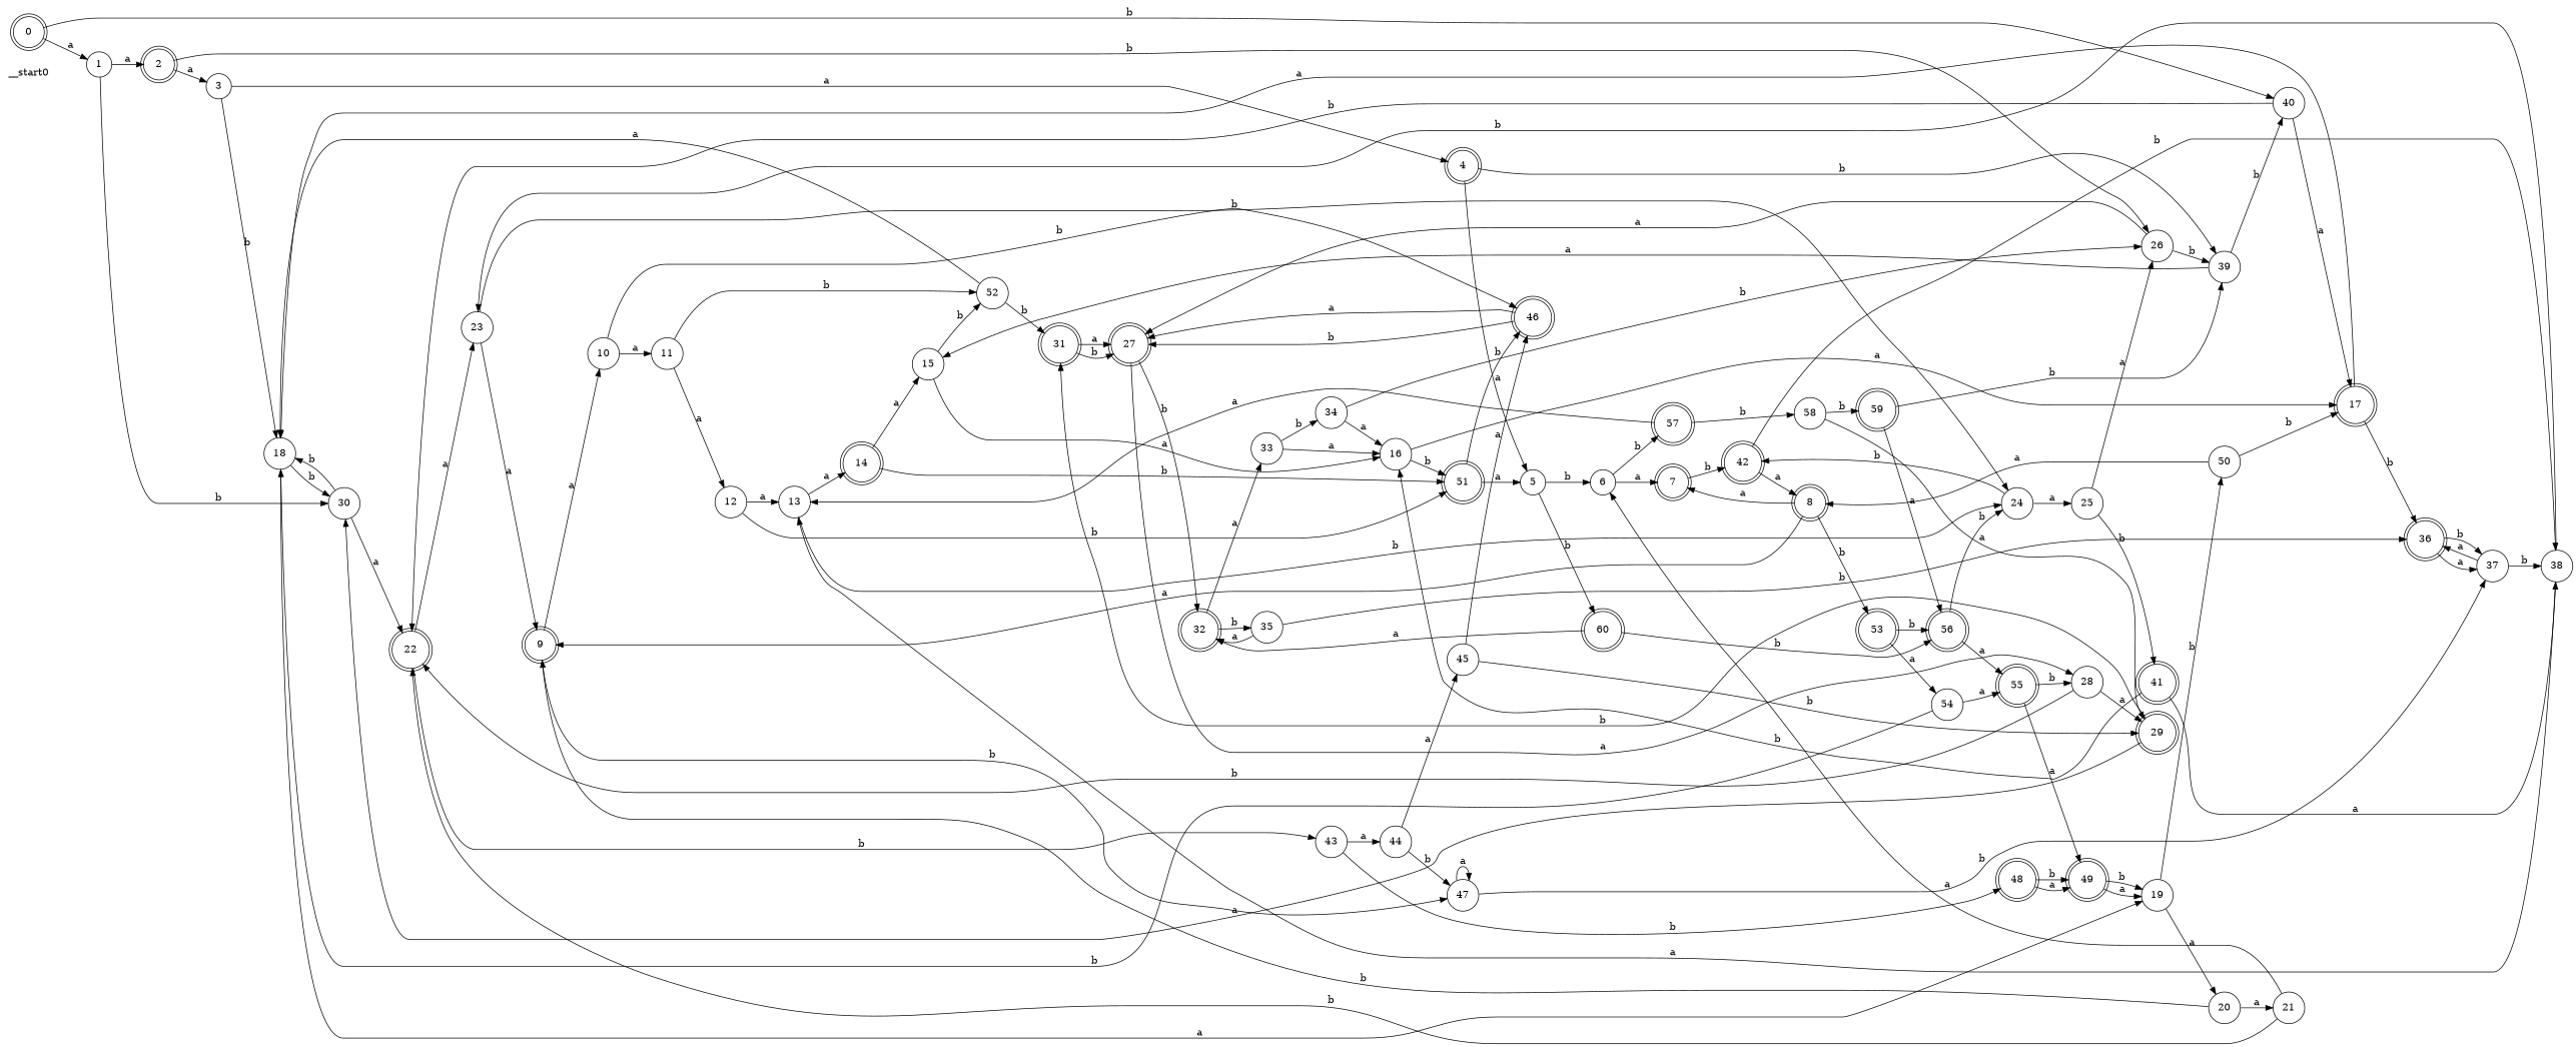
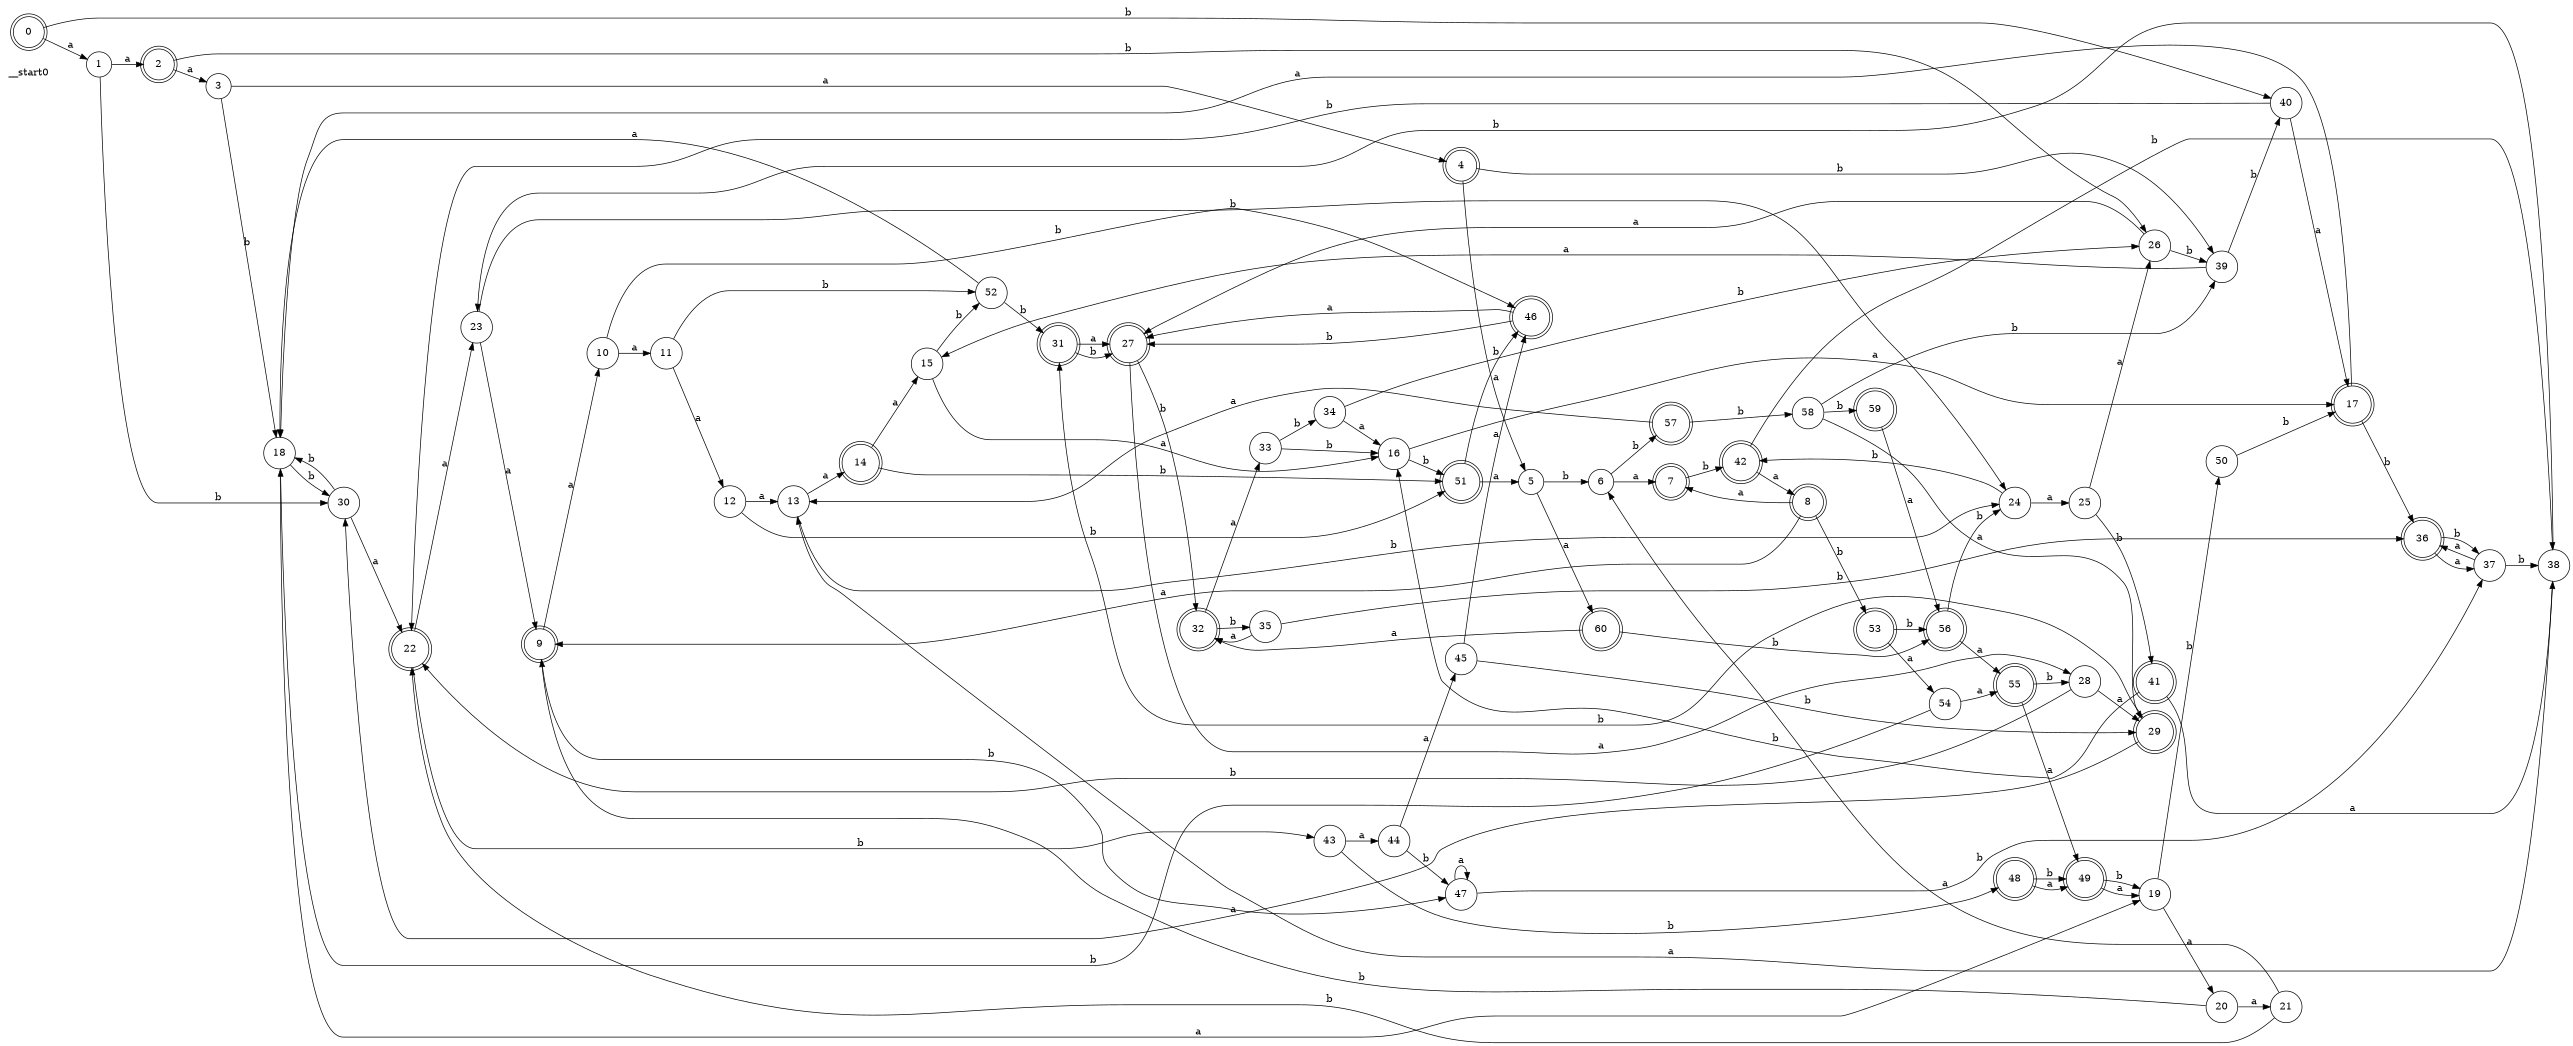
  digraph {
    rankdir=LR
    node [shape=circle color=black fillcolor=white style=filled]
    __start0 [shape=none color="" fillcolor="" style=""]
    n2 [label=0 shape=doublecircle style="rounded,filled"]
    n3 [label=1]
    n4 [label=40]
    n5 [label=2 shape=doublecircle style="rounded,filled"]
    n6 [label=30]
    n7 [label=17 shape=doublecircle style="rounded,filled"]
    n8 [label=22 shape=doublecircle style="rounded,filled"]
    n9 [label=3]
    n10 [label=26]
    n11 [label=18]
    n12 [label=4 shape=doublecircle style="rounded,filled"]
    n13 [label=39]
    n14 [label=27 shape=doublecircle style="rounded,filled"]
    n15 [label=5]
    n16 [label=19]
    n17 [label=6]
    n18 [label=60 shape=doublecircle style="rounded,filled"]
    n19 [label=15]
    n20 [label=7 shape=doublecircle style="rounded,filled"]
    n21 [label=57 shape=doublecircle style="rounded,filled"]
    n22 [label=32 shape=doublecircle style="rounded,filled"]
    n23 [label=56 shape=doublecircle style="rounded,filled"]
    n24 [label=42 shape=doublecircle style="rounded,filled"]
    n25 [label=13]
    n26 [label=58]
    n27 [label=8 shape=doublecircle style="rounded,filled"]
    n28 [label=9 shape=doublecircle style="rounded,filled"]
    n29 [label=53 shape=doublecircle style="rounded,filled"]
    n30 [label=38]
    n31 [label=10]
    n32 [label=47]
    n33 [label=54]
    n34 [label=11]
    n35 [label=46 shape=doublecircle style="rounded,filled"]
    n36 [label=37]
    n37 [label=12]
    n38 [label=52]
    n39 [label=51 shape=doublecircle style="rounded,filled"]
    n40 [label=31 shape=doublecircle style="rounded,filled"]
    n41 [label=14 shape=doublecircle style="rounded,filled"]
    n42 [label=24]
    n43 [label=25]
    n44 [label=16]
    n45 [label=36 shape=doublecircle style="rounded,filled"]
    n46 [label=35]
    n47 [label=20]
    n48 [label=50]
    n49 [label=21]
    n50 [label=23]
    n51 [label=43]
    n52 [label=44]
    n53 [label=48 shape=doublecircle style="rounded,filled"]
    n54 [label=41 shape=doublecircle style="rounded,filled"]
    n55 [label=28]
    n56 [label=29 shape=doublecircle style="rounded,filled"]
    n57 [label=33]
    n58 [label=34]
    n59 [label=45]
    n60 [label=49 shape=doublecircle style="rounded,filled"]
    n61 [label=55 shape=doublecircle style="rounded,filled"]
    n62 [label=59 shape=doublecircle style="rounded,filled"]
    n2 -> n3 [label=a]
    n2 -> n4 [label=b]
    n3 -> n5 [label=a]
    n3 -> n6 [label=b]
    n4 -> n7 [label=a]
    n4 -> n8 [label=b]
    n5 -> n9 [label=a]
    n5 -> n10 [label=b]
    n6 -> n8 [label=a]
    n6 -> n11 [label=b]
    n7 -> n11 [label=a]
    n7 -> n45 [label=b]
    n8 -> n50 [label=a]
    n8 -> n51 [label=b]
    n9 -> n11 [label=b]
    n9 -> n12 [label=a]
    n10 -> n13 [label=b]
    n10 -> n14 [label=a]
    n11 -> n6 [label=b]
    n11 -> n16 [label=a]
    n12 -> n13 [label=b]
    n12 -> n15 [label=a]
    n13 -> n4 [label=b]
    n13 -> n19 [label=a]
    n14 -> n22 [label=b]
    n14 -> n55 [label=a]
    n15 -> n17 [label=b]
-   n15 -> n18 [label=b]
+   n15 -> n18 [label=a]
    n16 -> n47 [label=a]
    n16 -> n48 [label=b]
    n17 -> n20 [label=a]
    n17 -> n21 [label=b]
    n18 -> n22 [label=a]
    n18 -> n23 [label=b]
    n19 -> n38 [label=b]
    n19 -> n44 [label=a]
    n20 -> n24 [label=b]
    n21 -> n25 [label=a]
    n21 -> n26 [label=b]
    n22 -> n46 [label=b]
    n22 -> n57 [label=a]
    n23 -> n42 [label=b]
    n23 -> n61 [label=a]
    n24 -> n27 [label=a]
    n24 -> n30 [label=b]
    n25 -> n41 [label=a]
    n25 -> n42 [label=b]
    n26 -> n56 [label=a]
    n26 -> n62 [label=b]
    n27 -> n20 [label=a]
    n27 -> n28 [label=a]
    n27 -> n29 [label=b]
    n28 -> n31 [label=a]
    n28 -> n32 [label=b]
    n29 -> n23 [label=b]
    n29 -> n33 [label=a]
    n30 -> n25 [label=a]
    n30 -> n50 [label=b]
    n31 -> n34 [label=a]
    n31 -> n35 [label=b]
    n32 -> n32 [label=a]
    n32 -> n36 [label=b]
    n33 -> n11 [label=b]
    n33 -> n61 [label=a]
    n34 -> n37 [label=a]
    n34 -> n38 [label=b]
    n35 -> n14 [label=a]
    n35 -> n14 [label=b]
    n36 -> n30 [label=b]
    n36 -> n45 [label=a]
    n37 -> n25 [label=a]
    n37 -> n39 [label=b]
    n38 -> n11 [label=a]
    n38 -> n40 [label=b]
    n39 -> n15 [label=a]
    n39 -> n35 [label=b]
    n40 -> n14 [label=a]
    n40 -> n14 [label=b]
    n41 -> n19 [label=a]
    n41 -> n39 [label=b]
    n42 -> n24 [label=b]
    n42 -> n43 [label=a]
    n43 -> n10 [label=a]
    n43 -> n54 [label=b]
    n44 -> n7 [label=a]
    n44 -> n39 [label=b]
    n45 -> n36 [label=a]
    n45 -> n36 [label=b]
    n46 -> n22 [label=a]
    n46 -> n45 [label=b]
    n47 -> n28 [label=b]
    n47 -> n49 [label=a]
    n48 -> n7 [label=b]
-   n48 -> n27 [label=a]
    n49 -> n8 [label=b]
    n49 -> n17 [label=a]
    n50 -> n28 [label=a]
    n50 -> n42 [label=b]
    n51 -> n52 [label=a]
    n51 -> n53 [label=b]
    n52 -> n32 [label=b]
    n52 -> n59 [label=a]
    n53 -> n60 [label=a]
    n53 -> n60 [label=b]
    n54 -> n30 [label=a]
    n54 -> n44 [label=b]
    n55 -> n8 [label=b]
    n55 -> n56 [label=a]
    n56 -> n6 [label=a]
    n56 -> n40 [label=b]
-   n57 -> n44 [label=a]
+   n57 -> n44 [label=b]
    n57 -> n58 [label=b]
    n58 -> n10 [label=b]
    n58 -> n44 [label=a]
    n59 -> n35 [label=a]
    n59 -> n56 [label=b]
    n60 -> n16 [label=a]
    n60 -> n16 [label=b]
    n61 -> n55 [label=b]
    n61 -> n60 [label=a]
-   n62 -> n13 [label=b]
+   n26 -> n13 [label=b]
    n62 -> n23 [label=a]
  }
